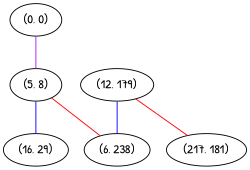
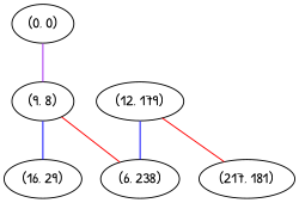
  graph {
    fontname="Patrick Hand"
    node [fontname="Patrick Hand"]
    edge [color=blue fontname="Patrick Hand" weight=3]
    "(0, 0)"
-   "(9, 8)" [label="(5, 8)"]
+   "(9, 8)"
    "(16, 29)"
    n4 [label="(6, 238)"]
    "(12, 179)"
    "(217, 181)"
    "(0, 0)" -- "(9, 8)" [color=purple weight=4]
    "(9, 8)" -- "(16, 29)"
    "(9, 8)" -- n4 [color=red weight=1]
    "(12, 179)" -- n4
    "(12, 179)" -- "(217, 181)" [color=red weight=1]
  }
